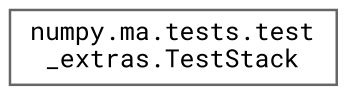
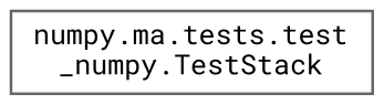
  digraph {
    rankdir=LR
    fontname="Roboto Mono"
-   n1 [color=grey40 fillcolor=white fontname="Roboto Mono" fontsize=10 height=0.2 label="numpy.ma.tests.test\l_extras.TestStack" shape=box style=filled width=0.4]
+   n1 [color=grey40 fillcolor=white fontname="Roboto Mono" fontsize=10 height=0.2 label="numpy.ma.tests.test\l_numpy.TestStack" shape=box style=filled width=0.4]
  }
